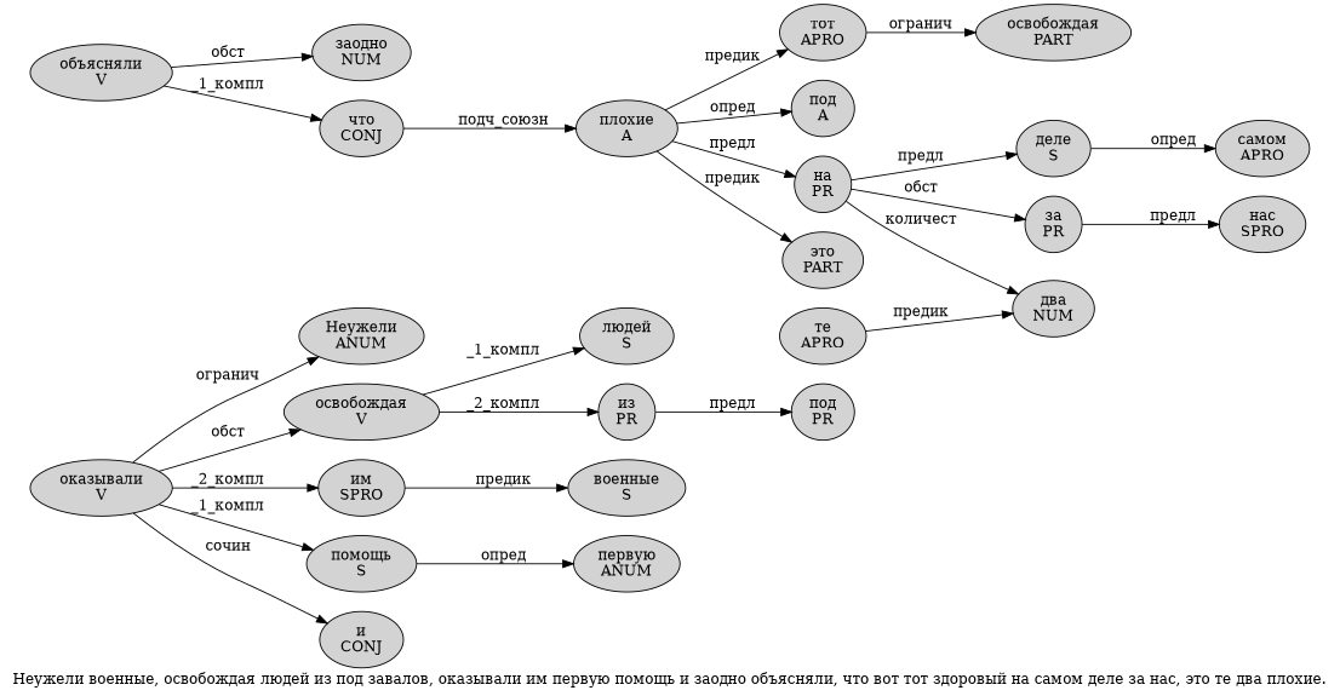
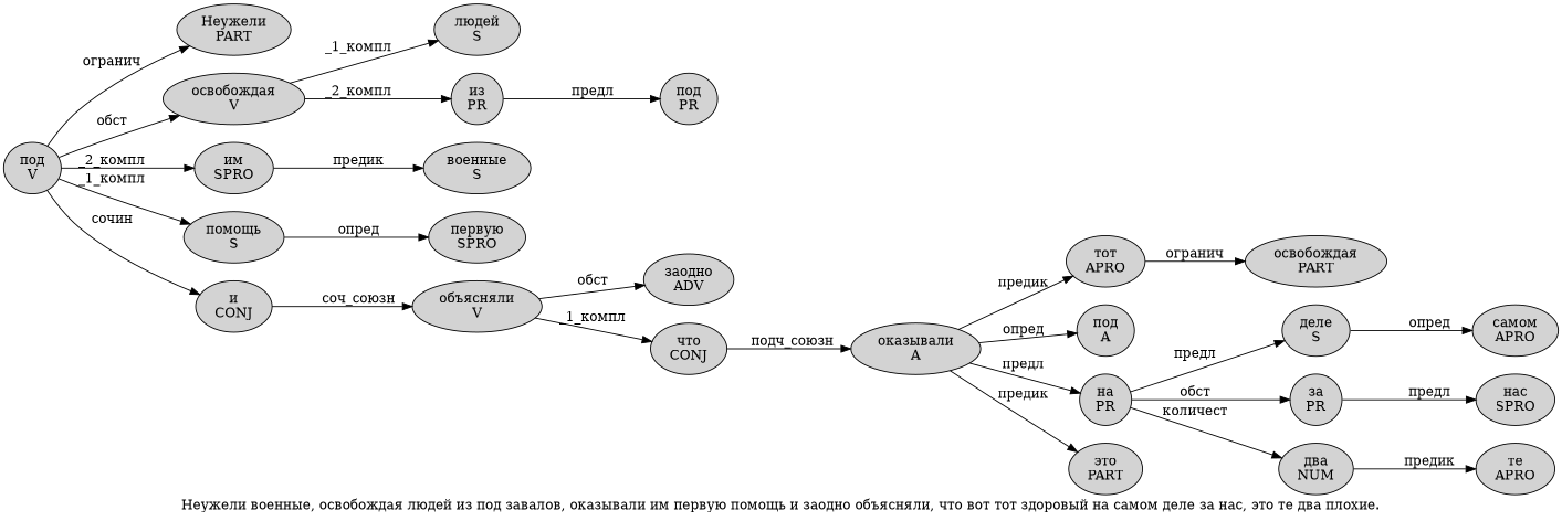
  digraph {
    label="Неужели военные, освобождая людей из под завалов, оказывали им первую помощь и заодно объясняли, что вот тот здоровый на самом деле за нас, это те два плохие."
    rankdir=LR
    node [fillcolor=lightgray penwidth=1 shape=ellipse style=filled]
-   n1 [label="Неужели\nANUM"]
+   n1 [label="Неужели\nPART"]
    n2 [label="военные\nS"]
    n3 [label="освобождая\nV"]
    n4 [label="людей\nS"]
    n5 [label="из\nPR"]
    n6 [label="под\nPR"]
-   n7 [label="оказывали\nV"]
+   n7 [label="под\nV"]
    n8 [label="им\nSPRO"]
    n9 [label="помощь\nS"]
    n10 [label="и\nCONJ"]
-   n11 [label="первую\nANUM"]
+   n11 [label="первую\nSPRO"]
    n12 [label="объясняли\nV"]
-   n13 [label="заодно\nNUM"]
+   n13 [label="заодно\nADV"]
    n14 [label="что\nCONJ"]
-   n15 [label="плохие\nA"]
+   n15 [label="оказывали\nA"]
    n16 [label="тот\nAPRO"]
    n17 [label="под\nA"]
    n18 [label="на\nPR"]
    n19 [label="это\nPART"]
    n20 [label="освобождая\nPART"]
    n21 [label="деле\nS"]
    n22 [label="за\nPR"]
    n23 [label="два\nNUM"]
    n24 [label="самом\nAPRO"]
    n25 [label="нас\nSPRO"]
    n26 [label="те\nAPRO"]
    n3 -> n4 [label="_1_компл"]
    n3 -> n5 [label="_2_компл"]
    n5 -> n6 [label="предл"]
    n7 -> n1 [label="огранич"]
    n7 -> n3 [label="обст"]
    n7 -> n8 [label="_2_компл"]
    n7 -> n9 [label="_1_компл"]
    n7 -> n10 [label="сочин"]
    n8 -> n2 [label="предик"]
    n9 -> n11 [label="опред"]
+   n10 -> n12 [label="соч_союзн"]
    n12 -> n13 [label="обст"]
    n12 -> n14 [label="_1_компл"]
    n14 -> n15 [label="подч_союзн"]
    n15 -> n16 [label="предик"]
    n15 -> n17 [label="опред"]
    n15 -> n18 [label="предл"]
    n15 -> n19 [label="предик"]
    n16 -> n20 [label="огранич"]
    n18 -> n21 [label="предл"]
    n18 -> n22 [label="обст"]
    n18 -> n23 [label="количест"]
    n21 -> n24 [label="опред"]
    n22 -> n25 [label="предл"]
-   n26 -> n23 [label="предик"]
+   n23 -> n26 [label="предик"]
  }
